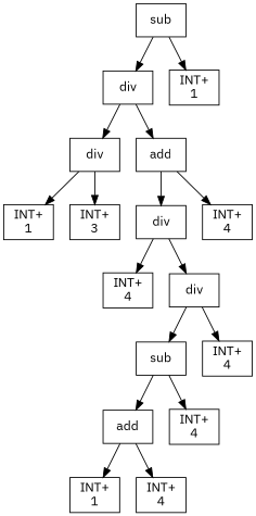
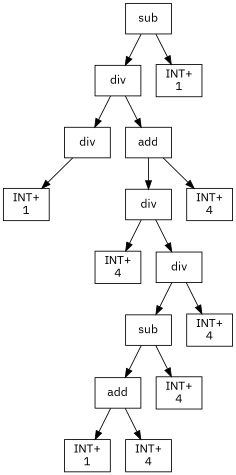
  digraph {
    fontname="IBM Plex Sans"
    node [shape=box fontname="IBM Plex Sans"]
    edge [fontname="IBM Plex Sans"]
    n1 [label=sub]
    n2 [label=div]
    n3 [label="INT+\n1"]
    n4 [label=div]
    n5 [label=add]
    n6 [label="INT+\n1"]
-   n7 [label="INT+\n3"]
    n8 [label=div]
    n9 [label="INT+\n4"]
    n10 [label="INT+\n4"]
    n11 [label=div]
    n12 [label=sub]
    n13 [label="INT+\n4"]
    n14 [label=add]
    n15 [label="INT+\n4"]
    n16 [label="INT+\n1"]
    n17 [label="INT+\n4"]
    n1 -> n2
    n1 -> n3
    n2 -> n4
    n2 -> n5
    n4 -> n6
-   n4 -> n7
    n5 -> n8
    n5 -> n9
    n8 -> n10
    n8 -> n11
    n11 -> n12
    n11 -> n13
    n12 -> n14
    n12 -> n15
    n14 -> n16
    n14 -> n17
  }
